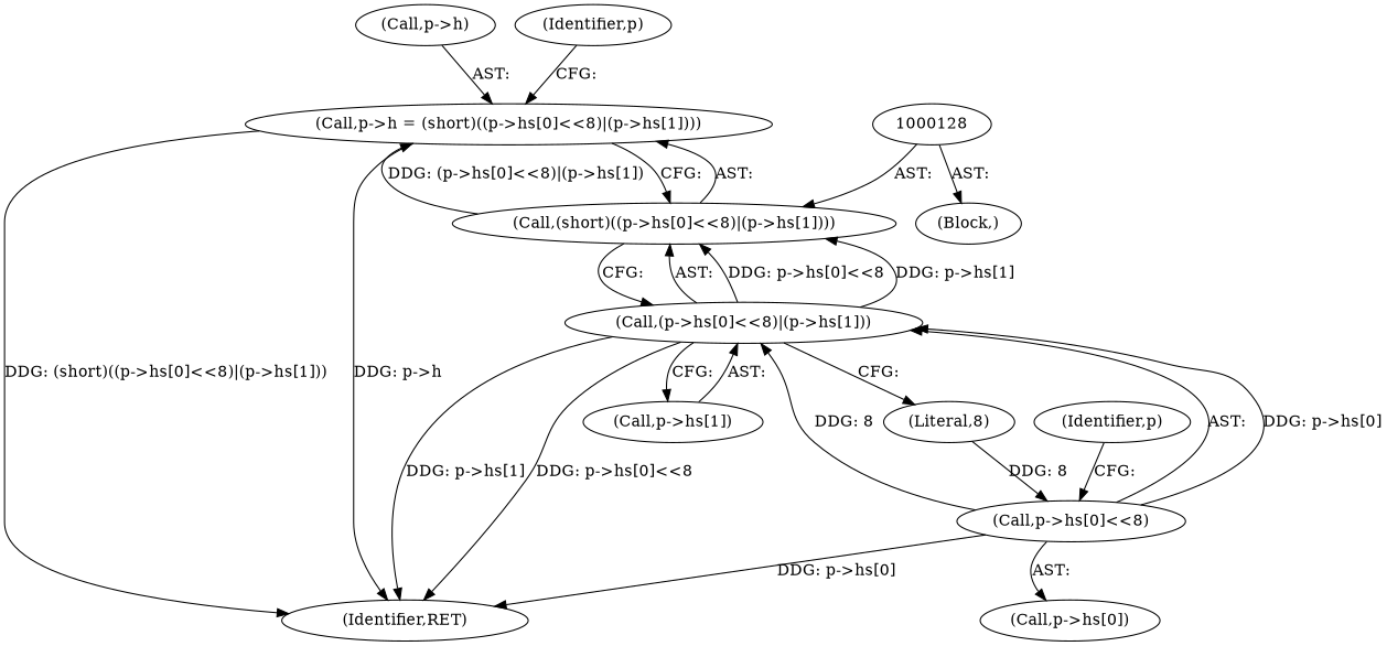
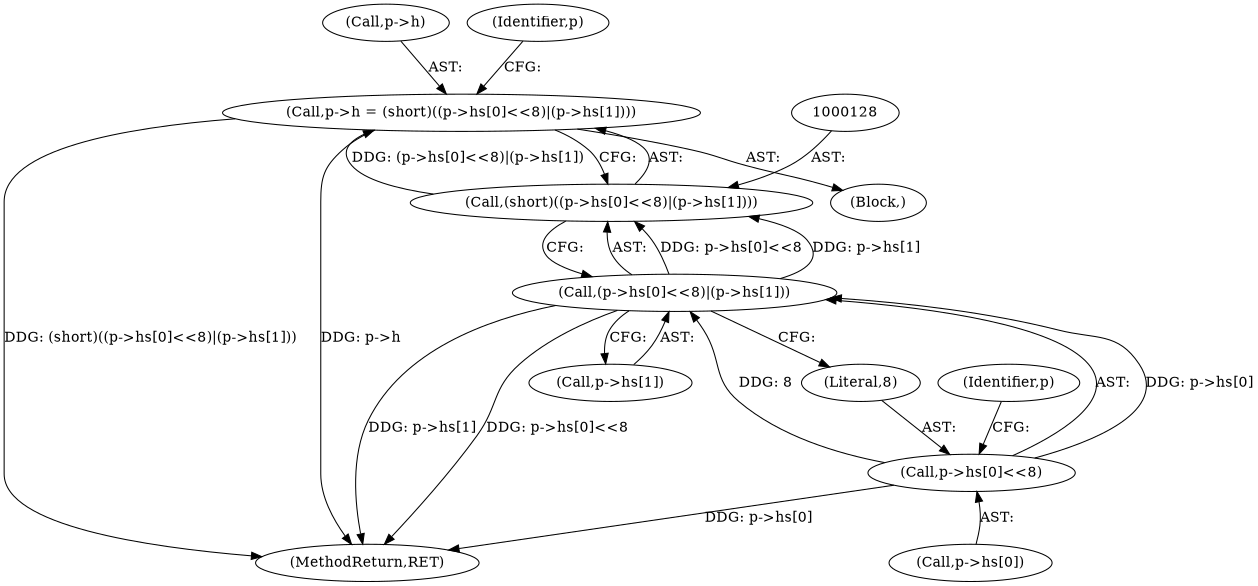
  digraph {
    n1 [label="(Call,p->h = (short)((p->hs[0]<<8)|(p->hs[1])))"]
    n2 [label="(Call,(short)((p->hs[0]<<8)|(p->hs[1])))"]
-   n3 [label="(Identifier,RET)"]
+   n3 [label="(MethodReturn,RET)"]
    n4 [label="(Block,)"]
    n5 [label="(Call,(p->hs[0]<<8)|(p->hs[1]))"]
    n6 [label="(Call,p->hs[1])"]
    n7 [label="(Literal,8)"]
    n8 [label="(Call,p->hs[0]<<8)"]
    n9 [label="(Call,p->h)"]
    n10 [label="(Identifier,p)"]
    n11 [label="(Call,p->hs[0])"]
    n12 [label="(Identifier,p)"]
    n13 [label=1000128]
    n1 -> n2 [label="CFG: "]
    n1 -> n3 [label="DDG: (short)((p->hs[0]<<8)|(p->hs[1]))"]
    n1 -> n3 [label="DDG: p->h"]
-   n13 -> n4 [label="AST: "]
+   n1 -> n4 [label="AST: "]
    n2 -> n1 [label="AST: "]
    n2 -> n1 [label="DDG: (p->hs[0]<<8)|(p->hs[1])"]
    n2 -> n5 [label="CFG: "]
    n5 -> n2 [label="AST: "]
    n5 -> n2 [label="DDG: p->hs[0]<<8"]
    n5 -> n2 [label="DDG: p->hs[1]"]
    n5 -> n3 [label="DDG: p->hs[1]"]
    n5 -> n3 [label="DDG: p->hs[0]<<8"]
    n5 -> n6 [label="CFG: "]
    n5 -> n7 [label="CFG: "]
    n6 -> n5 [label="AST: "]
-   n7 -> n8 [label="DDG: 8"]
+   n7 -> n8 [label="AST: "]
    n8 -> n3 [label="DDG: p->hs[0]"]
    n8 -> n5 [label="AST: "]
    n8 -> n5 [label="DDG: p->hs[0]"]
    n8 -> n5 [label="DDG: 8"]
    n9 -> n1 [label="AST: "]
    n10 -> n8 [label="CFG: "]
-   n8 -> n11 [label="AST: "]
+   n11 -> n8 [label="AST: "]
    n12 -> n1 [label="CFG: "]
    n13 -> n2 [label="AST: "]
  }
